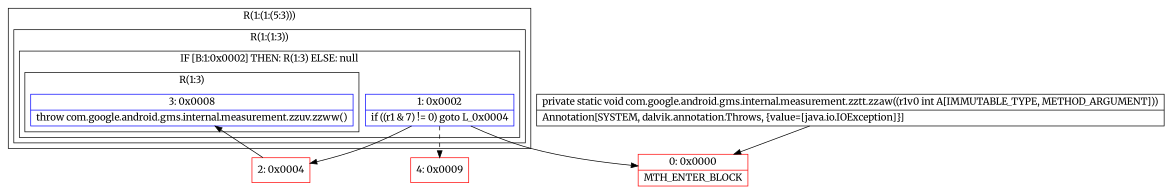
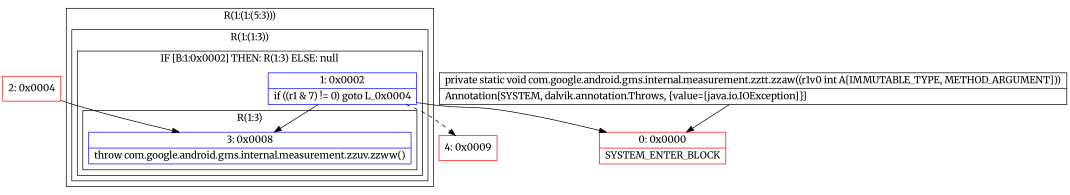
  digraph {
    fontname=Merriweather
    node [color=red fontname=Merriweather shape=record]
    edge [fontname=Merriweather]
    n1 [color=blue label="{3\:\ 0x0008|throw com.google.android.gms.internal.measurement.zzuv.zzww()\l}"]
    n2 [color=blue label="{1\:\ 0x0002|if ((r1 & 7) != 0) goto L_0x0004\l}"]
    n3 [label="{2\:\ 0x0004}"]
    n4 [label="{4\:\ 0x0009}"]
-   n5 [label="{0\:\ 0x0000|MTH_ENTER_BLOCK\l}"]
+   n5 [label="{0\:\ 0x0000|SYSTEM_ENTER_BLOCK\l}"]
    n6 [label="{private static void com.google.android.gms.internal.measurement.zztt.zzaw((r1v0 int A[IMMUTABLE_TYPE, METHOD_ARGUMENT]))  | Annotation[SYSTEM, dalvik.annotation.Throws, \{value=[java.io.IOException]\}]\l}" color=""]
    subgraph cluster_1 {
      label="R(1:(1:(5:3)))"
      subgraph cluster_2 {
        label="R(1:(1:3))"
        subgraph cluster_3 {
          label="IF [B:1:0x0002] THEN: R(1:3) ELSE: null"
          n2
          subgraph cluster_4 {
            label="R(1:3)"
            n1
          }
        }
      }
    }
-   n2 -> n3
+   n2 -> n1
    n2 -> n4 [style=dashed]
    n2 -> n5
    n3 -> n1
    n6 -> n5
  }
